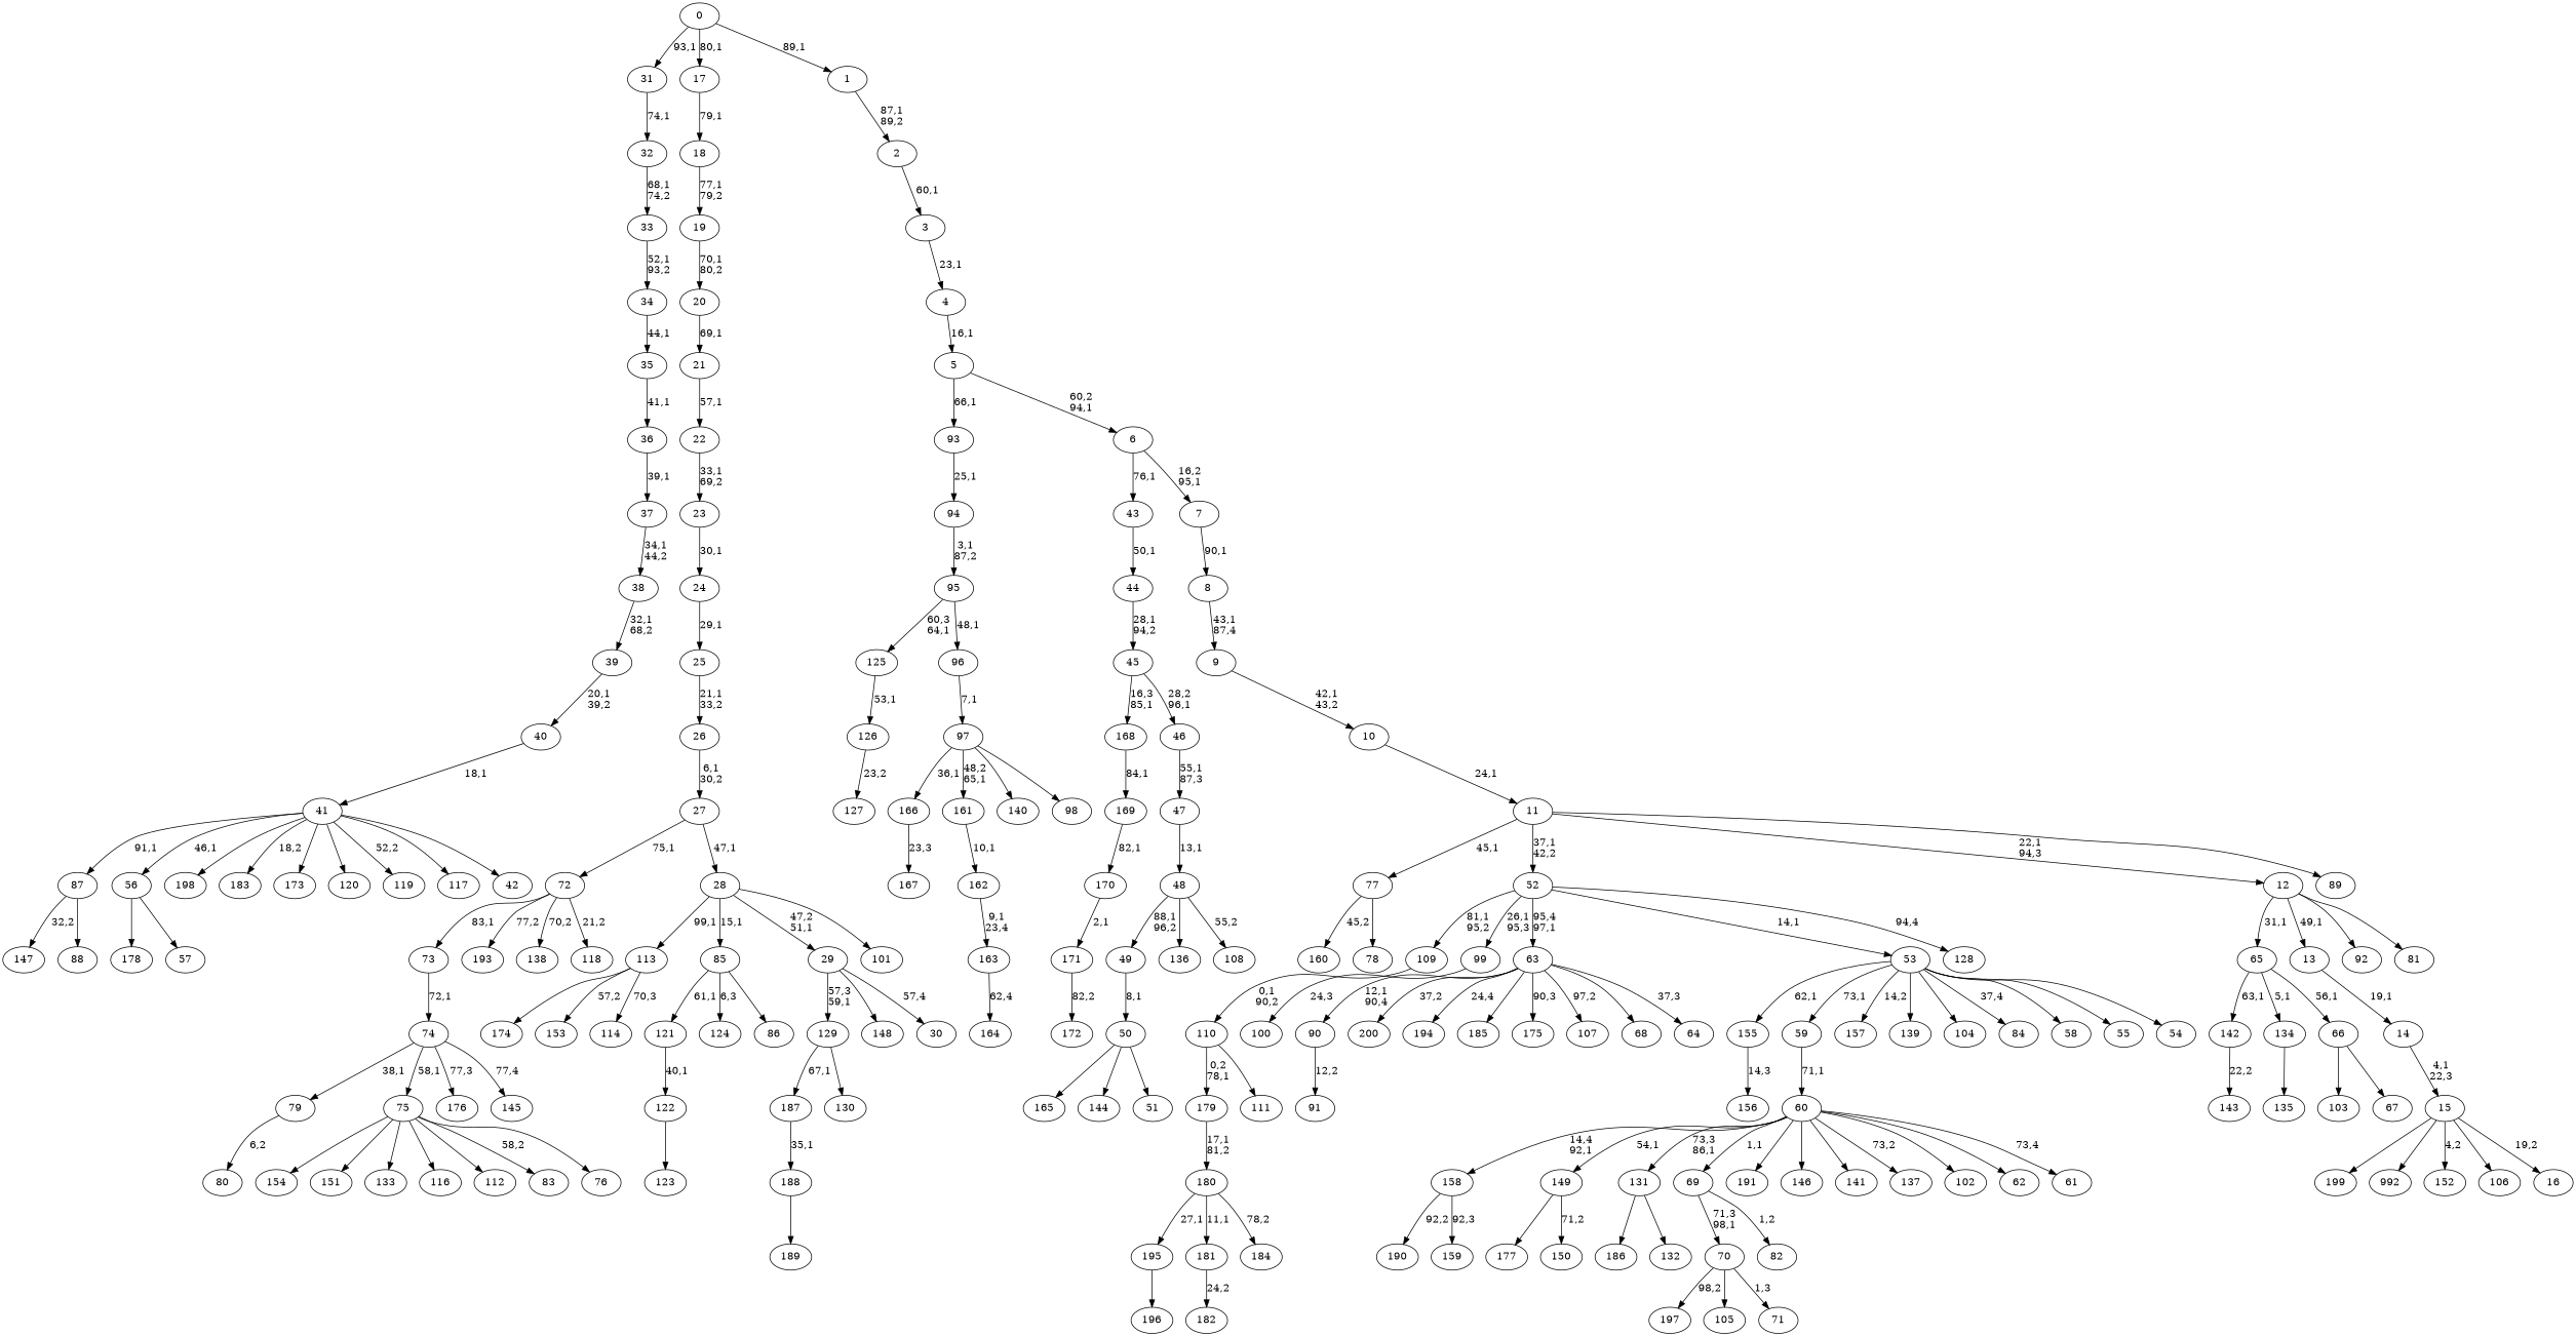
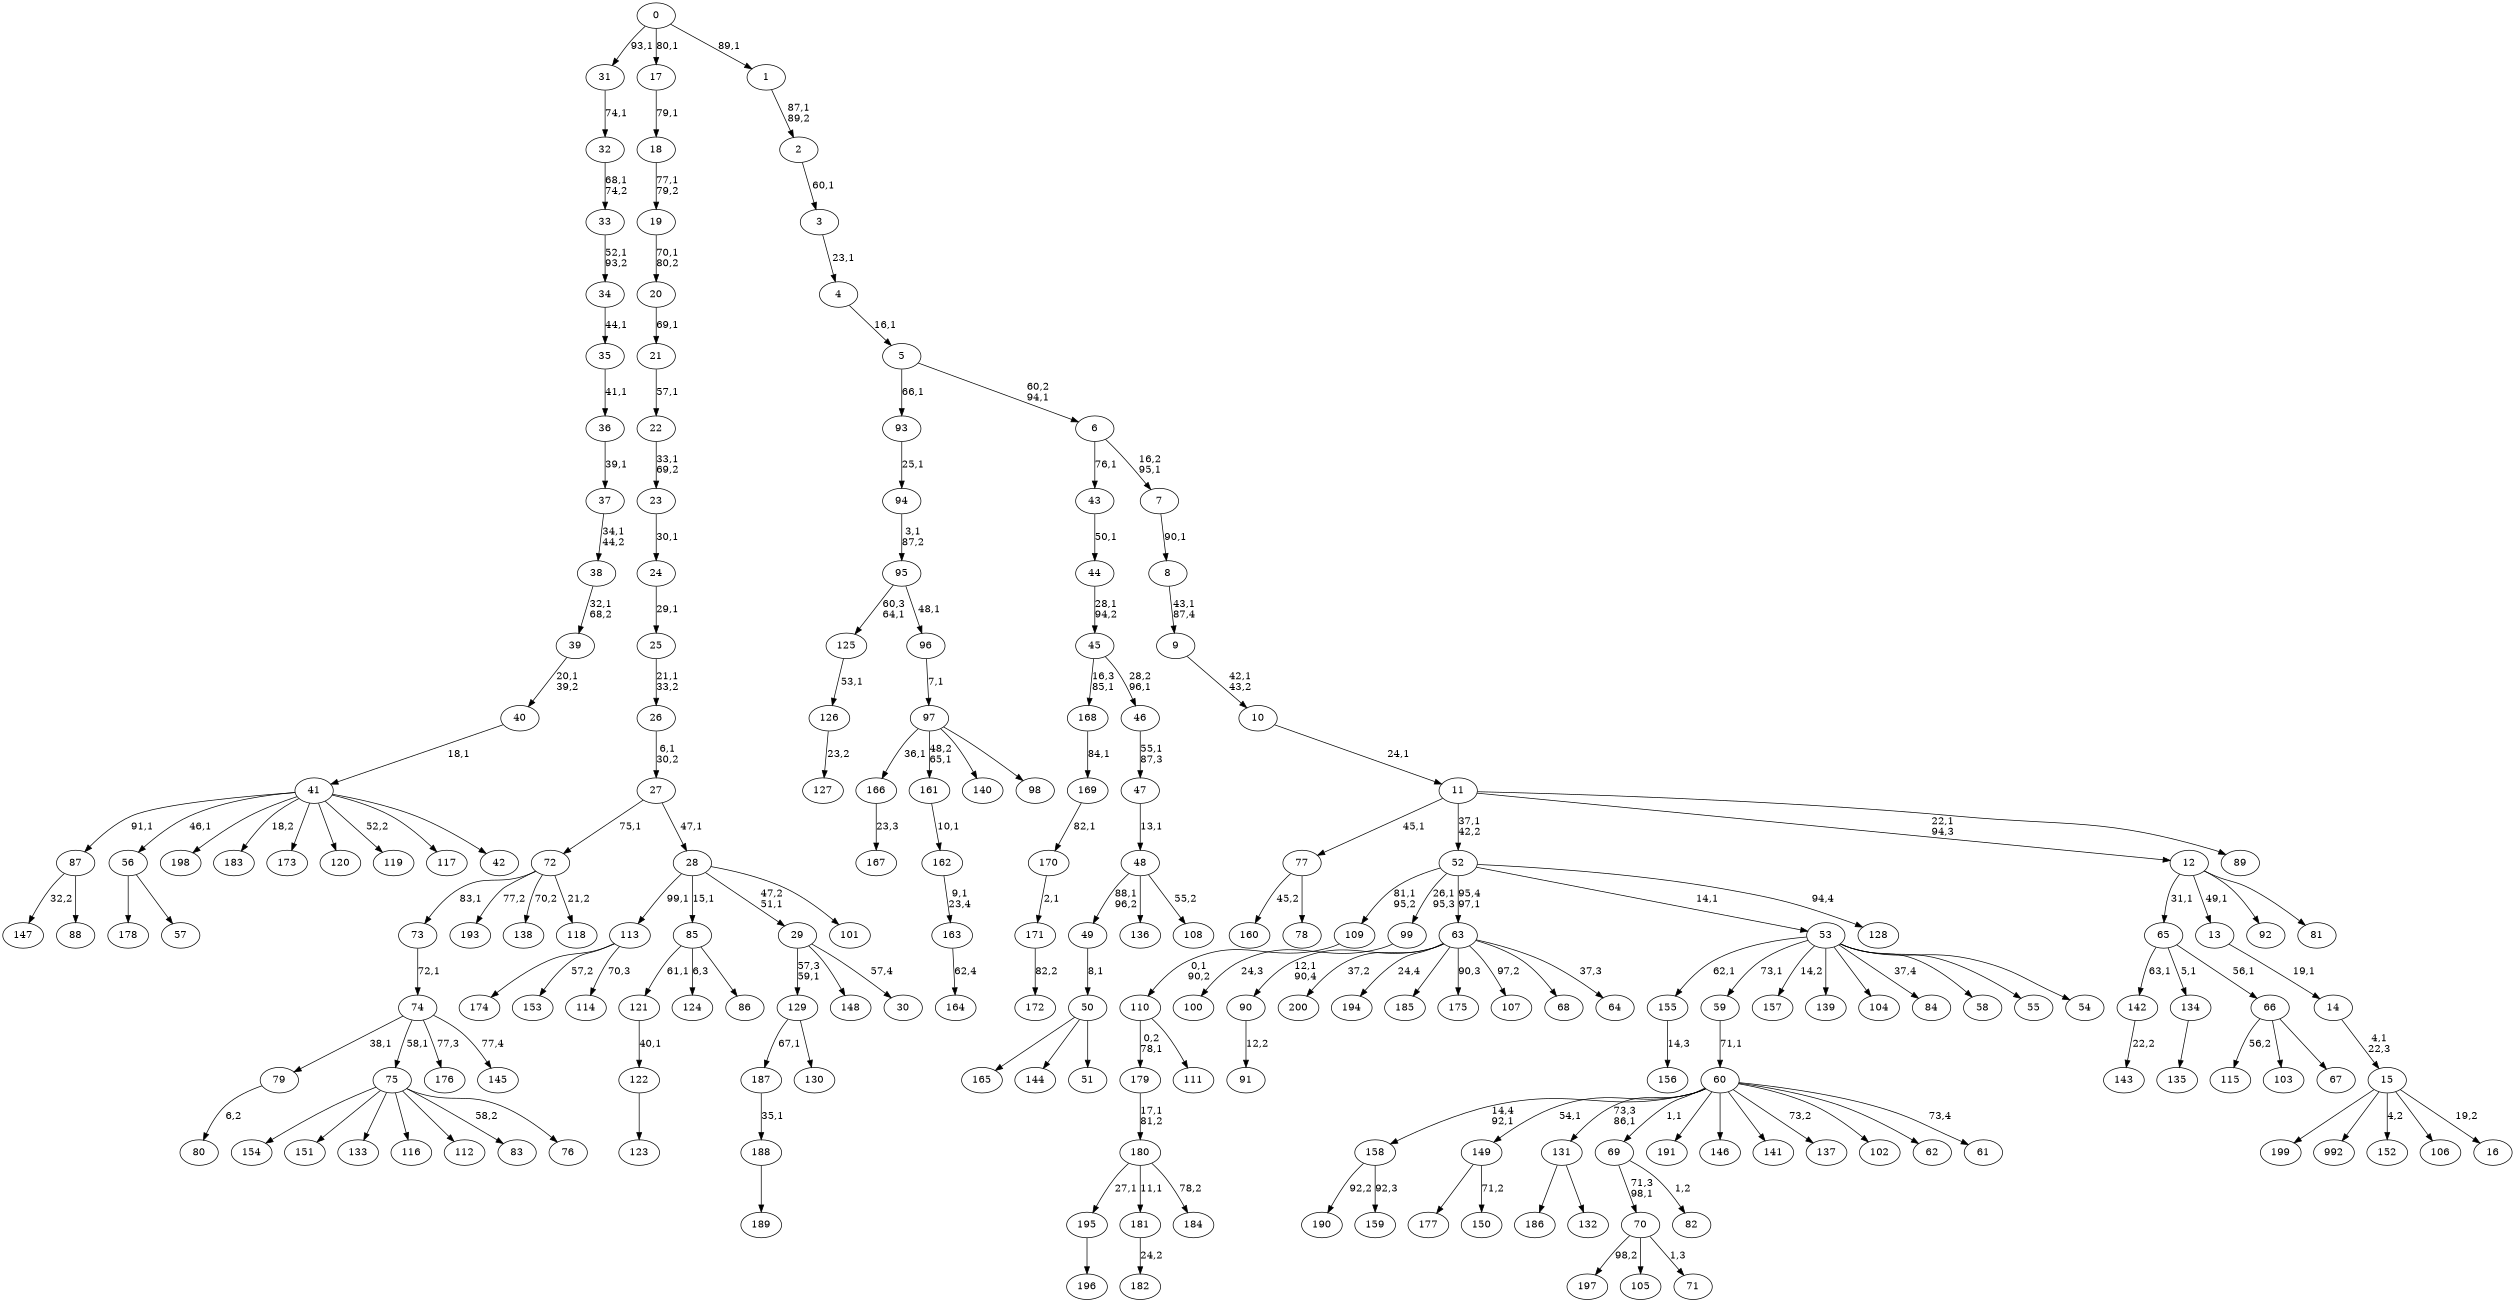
  digraph {
    195
    196
    188
    189
    187
    181
    182
    180
    184
    179
    171
    172
    170
    169
    168
    166
    167
    163
    164
    162
    161
    158
    190
    159
    155
    156
    149
    177
    150
    142
    143
    134
    135
    131
    186
    132
    129
    130
    126
    127
    125
    122
    123
    121
    113
    174
    153
    114
    110
    111
    109
    99
    100
    97
    140
    98
    96
    95
    94
    93
    90
    91
    87
    147
    88
    85
    124
    86
    79
    80
    77
    160
    78
    75
    154
    151
    133
    116
    112
    83
    76
    74
    176
    145
    73
    72
    193
    138
    118
    70
    197
    105
    71
    69
    82
    66
+   115
    103
    67
    65
    63
    200
    194
    185
    175
    107
    68
    64
    60
    191
    146
    141
    137
    102
    62
    61
    59
    56
    178
    57
    53
    157
    139
    104
    84
    58
    55
    54
    52
    128
    50
    165
    144
    51
    49
    48
    136
    108
    47
    46
    45
    44
    43
    41
    198
    183
    173
    120
    119
    117
    42
    40
    39
    38
    37
    36
    35
    34
    33
    32
    31
    29
    148
    30
    28
    101
    27
    26
    25
    24
    23
    22
    21
    20
    19
    18
    17
    15
    199
    n180 [label=992]
    152
    106
    16
    14
    13
    12
    92
    81
    11
    89
    10
    9
    8
    7
    6
    5
    4
    3
    2
    1
    0
    195 -> 196
    188 -> 189
    187 -> 188 [label="35,1"]
    181 -> 182 [label="24,2"]
    180 -> 195 [label="27,1"]
    180 -> 181 [label="11,1"]
    180 -> 184 [label="78,2"]
    179 -> 180 [label="17,1\n81,2"]
    171 -> 172 [label="82,2"]
    170 -> 171 [label="2,1"]
    169 -> 170 [label="82,1"]
    168 -> 169 [label="84,1"]
    166 -> 167 [label="23,3"]
    163 -> 164 [label="62,4"]
    162 -> 163 [label="9,1\n23,4"]
    161 -> 162 [label="10,1"]
    158 -> 190 [label="92,2"]
    158 -> 159 [label="92,3"]
    155 -> 156 [label="14,3"]
    149 -> 177
    149 -> 150 [label="71,2"]
    142 -> 143 [label="22,2"]
    134 -> 135
    131 -> 186
    131 -> 132
    129 -> 187 [label="67,1"]
    129 -> 130
    126 -> 127 [label="23,2"]
    125 -> 126 [label="53,1"]
    122 -> 123
    121 -> 122 [label="40,1"]
    113 -> 174
    113 -> 153 [label="57,2"]
    113 -> 114 [label="70,3"]
    110 -> 179 [label="0,2\n78,1"]
    110 -> 111
    109 -> 110 [label="0,1\n90,2"]
    99 -> 100 [label="24,3"]
    97 -> 166 [label="36,1"]
    97 -> 161 [label="48,2\n65,1"]
    97 -> 140
    97 -> 98
    96 -> 97 [label="7,1"]
    95 -> 125 [label="60,3\n64,1"]
    95 -> 96 [label="48,1"]
    94 -> 95 [label="3,1\n87,2"]
    93 -> 94 [label="25,1"]
    90 -> 91 [label="12,2"]
    87 -> 147 [label="32,2"]
    87 -> 88
    85 -> 121 [label="61,1"]
    85 -> 124 [label="6,3"]
    85 -> 86
    79 -> 80 [label="6,2"]
    77 -> 160 [label="45,2"]
    77 -> 78
    75 -> 154
    75 -> 151
    75 -> 133
    75 -> 116
    75 -> 112
    75 -> 83 [label="58,2"]
    75 -> 76
    74 -> 79 [label="38,1"]
    74 -> 75 [label="58,1"]
    74 -> 176 [label="77,3"]
    74 -> 145 [label="77,4"]
    73 -> 74 [label="72,1"]
    72 -> 73 [label="83,1"]
    72 -> 193 [label="77,2"]
    72 -> 138 [label="70,2"]
    72 -> 118 [label="21,2"]
    70 -> 197 [label="98,2"]
    70 -> 105
    70 -> 71 [label="1,3"]
    69 -> 70 [label="71,3\n98,1"]
    69 -> 82 [label="1,2"]
+   66 -> 115 [label="56,2"]
    66 -> 103
    66 -> 67
    65 -> 142 [label="63,1"]
    65 -> 134 [label="5,1"]
    65 -> 66 [label="56,1"]
    63 -> 90 [label="12,1\n90,4"]
    63 -> 200 [label="37,2"]
    63 -> 194 [label="24,4"]
    63 -> 185
    63 -> 175 [label="90,3"]
    63 -> 107 [label="97,2"]
    63 -> 68
    63 -> 64 [label="37,3"]
    60 -> 158 [label="14,4\n92,1"]
    60 -> 149 [label="54,1"]
    60 -> 131 [label="73,3\n86,1"]
    60 -> 69 [label="1,1"]
    60 -> 191
    60 -> 146
    60 -> 141
    60 -> 137 [label="73,2"]
    60 -> 102
    60 -> 62
    60 -> 61 [label="73,4"]
    59 -> 60 [label="71,1"]
    56 -> 178
    56 -> 57
    53 -> 155 [label="62,1"]
    53 -> 59 [label="73,1"]
    53 -> 157 [label="14,2"]
    53 -> 139
    53 -> 104
    53 -> 84 [label="37,4"]
    53 -> 58
    53 -> 55
    53 -> 54
    52 -> 109 [label="81,1\n95,2"]
    52 -> 99 [label="26,1\n95,3"]
    52 -> 63 [label="95,4\n97,1"]
    52 -> 53 [label="14,1"]
    52 -> 128 [label="94,4"]
    50 -> 165
    50 -> 144
    50 -> 51
    49 -> 50 [label="8,1"]
    48 -> 49 [label="88,1\n96,2"]
    48 -> 136
    48 -> 108 [label="55,2"]
    47 -> 48 [label="13,1"]
    46 -> 47 [label="55,1\n87,3"]
    45 -> 168 [label="16,3\n85,1"]
    45 -> 46 [label="28,2\n96,1"]
    44 -> 45 [label="28,1\n94,2"]
    43 -> 44 [label="50,1"]
    41 -> 87 [label="91,1"]
    41 -> 56 [label="46,1"]
    41 -> 198
    41 -> 183 [label="18,2"]
    41 -> 173
    41 -> 120
    41 -> 119 [label="52,2"]
    41 -> 117
    41 -> 42
    40 -> 41 [label="18,1"]
    39 -> 40 [label="20,1\n39,2"]
    38 -> 39 [label="32,1\n68,2"]
    37 -> 38 [label="34,1\n44,2"]
    36 -> 37 [label="39,1"]
    35 -> 36 [label="41,1"]
    34 -> 35 [label="44,1"]
    33 -> 34 [label="52,1\n93,2"]
    32 -> 33 [label="68,1\n74,2"]
    31 -> 32 [label="74,1"]
    29 -> 129 [label="57,3\n59,1"]
    29 -> 148
    29 -> 30 [label="57,4"]
    28 -> 113 [label="99,1"]
    28 -> 85 [label="15,1"]
    28 -> 29 [label="47,2\n51,1"]
    28 -> 101
    27 -> 72 [label="75,1"]
    27 -> 28 [label="47,1"]
    26 -> 27 [label="6,1\n30,2"]
    25 -> 26 [label="21,1\n33,2"]
    24 -> 25 [label="29,1"]
    23 -> 24 [label="30,1"]
    22 -> 23 [label="33,1\n69,2"]
    21 -> 22 [label="57,1"]
    20 -> 21 [label="69,1"]
    19 -> 20 [label="70,1\n80,2"]
    18 -> 19 [label="77,1\n79,2"]
    17 -> 18 [label="79,1"]
    15 -> 199
    15 -> n180
    15 -> 152 [label="4,2"]
    15 -> 106
    15 -> 16 [label="19,2"]
    14 -> 15 [label="4,1\n22,3"]
    13 -> 14 [label="19,1"]
    12 -> 65 [label="31,1"]
    12 -> 13 [label="49,1"]
    12 -> 92
    12 -> 81
    11 -> 77 [label="45,1"]
    11 -> 52 [label="37,1\n42,2"]
    11 -> 12 [label="22,1\n94,3"]
    11 -> 89
    10 -> 11 [label="24,1"]
    9 -> 10 [label="42,1\n43,2"]
    8 -> 9 [label="43,1\n87,4"]
    7 -> 8 [label="90,1"]
    6 -> 43 [label="76,1"]
    6 -> 7 [label="16,2\n95,1"]
    5 -> 93 [label="66,1"]
    5 -> 6 [label="60,2\n94,1"]
    4 -> 5 [label="16,1"]
    3 -> 4 [label="23,1"]
    2 -> 3 [label="60,1"]
    1 -> 2 [label="87,1\n89,2"]
    0 -> 31 [label="93,1"]
    0 -> 17 [label="80,1"]
    0 -> 1 [label="89,1"]
  }
